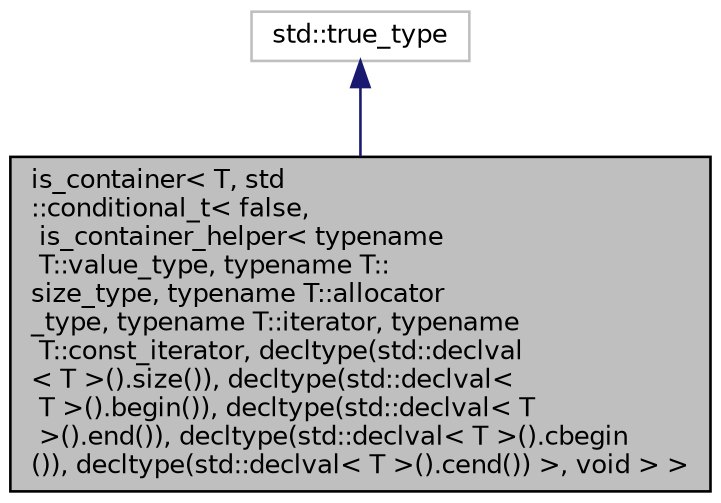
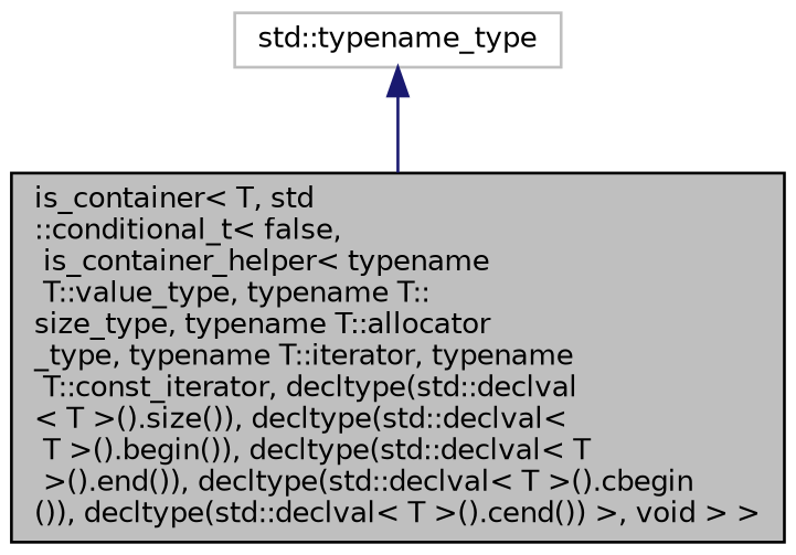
  digraph {
    fontname="DejaVu Sans"
    node [fontname="DejaVu Sans" fontsize=10 shape=record style=filled]
    n1 [color=black fillcolor=grey75 fontcolor=black height=0.2 label="is_container\< T, std\l::conditional_t\< false,\l is_container_helper\< typename\l T::value_type, typename T::\lsize_type, typename T::allocator\l_type, typename T::iterator, typename\l T::const_iterator, decltype(std::declval\l\< T \>().size()), decltype(std::declval\<\l T \>().begin()), decltype(std::declval\< T\l \>().end()), decltype(std::declval\< T \>().cbegin\l()), decltype(std::declval\< T \>().cend()) \>, void \> \>" width=0.4]
-   n2 [color=grey75 fillcolor=white height=0.2 label="std::true_type" width=0.4]
+   n2 [color=grey75 fillcolor=white height=0.2 label="std::typename_type" width=0.4]
    n2 -> n1 [color=midnightblue dir=back fontname="DejaVu Sans" fontsize=10 labelfontname=Helvetica labelfontsize=10 style=solid]
  }
